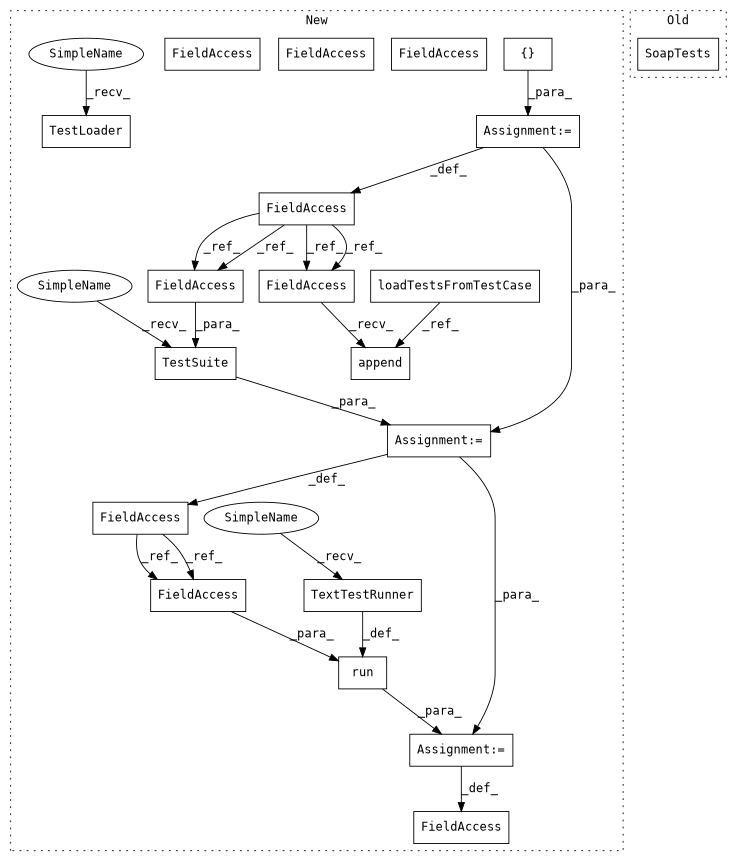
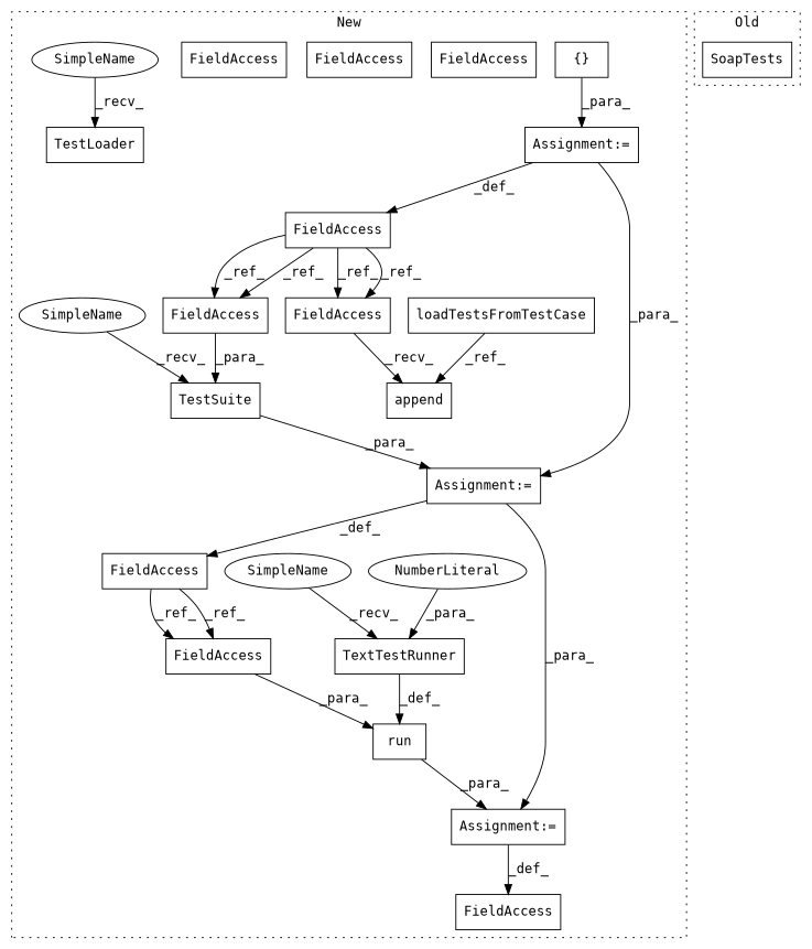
  digraph {
    fontname="DejaVu Sans Mono"
    node [a=22 fontname="DejaVu Sans Mono" l=6 s=41565 shape=box]
    edge [fontname="DejaVu Sans Mono"]
    n1 [a=32 l="10,1" label=TestSuite s="41660,41676"]
    n2 [a=32 l="15,1" label=TextTestRunner s="41701,41717"]
    n3 [a=4 l=2 label="{}" s=41555]
+   n4 [a=34 l=1 label=NumberLiteral s=41716 shape=ellipse]
    n5 [label=FieldAccess s=41524]
    n6 [l=8 label=FieldAccess s=41642]
    n7 [label=FieldAccess]
    n8 [label=FieldAccess s=41670]
    n9 [label=FieldAccess s=41685]
    n10 [l=8 label=FieldAccess s=41723]
    n11 [a=32 l=12 label=TestLoader s=41588]
    n12 [a=32 l="22,1" label=loadTestsFromTestCase s="41601,41632"]
    n13 [a=32 l="4,1" label=run s="41719,41731"]
    n14 [a=7 l=1 label="Assignment:=" s=41691]
    n15 [a=7 l=1 label="Assignment:=" s=41530]
    n16 [a=7 l=1 label="Assignment:=" s=41650]
    n17 [a=32 l="7,1" label=append s="41572,41633"]
    n18 [label=FieldAccess]
    n19 [label=FieldAccess s=41670]
    n20 [l=8 label=FieldAccess s=41723]
    n21 [a=42 l=8 label=SimpleName s=41579 shape=ellipse]
    n22 [a=42 l=8 label=SimpleName s=41692 shape=ellipse]
    n23 [a=42 l=8 label=SimpleName s=41651 shape=ellipse]
    n24 [a=32 l=11 label=SoapTests s=41526]
    subgraph cluster_1 {
      label=New
      style=dotted
      n1
      n2
      n3
+     n4
      n5
      n6
      n7
      n8
      n9
      n10
      n11
      n12
      n13
      n14
      n15
      n16
      n17
      n18
      n19
      n20
      n21
      n22
      n23
    }
    subgraph cluster_2 {
      label=Old
      style=dotted
      n24
    }
    n1 -> n16 [label=_para_]
    n2 -> n13 [label=_def_]
    n3 -> n15 [label=_para_]
+   n4 -> n2 [label=_para_]
    n5 -> n18 [label=_ref_]
    n5 -> n18 [label=_ref_]
    n5 -> n19 [label=_ref_]
    n5 -> n19 [label=_ref_]
    n6 -> n20 [label=_ref_]
    n6 -> n20 [label=_ref_]
    n12 -> n17 [label=_ref_]
    n13 -> n14 [label=_para_]
    n14 -> n9 [label=_def_]
    n15 -> n5 [label=_def_]
    n15 -> n16 [label=_para_]
    n16 -> n6 [label=_def_]
    n16 -> n14 [label=_para_]
    n18 -> n17 [label=_recv_]
    n19 -> n1 [label=_para_]
    n20 -> n13 [label=_para_]
    n21 -> n11 [label=_recv_]
    n22 -> n2 [label=_recv_]
    n23 -> n1 [label=_recv_]
  }
